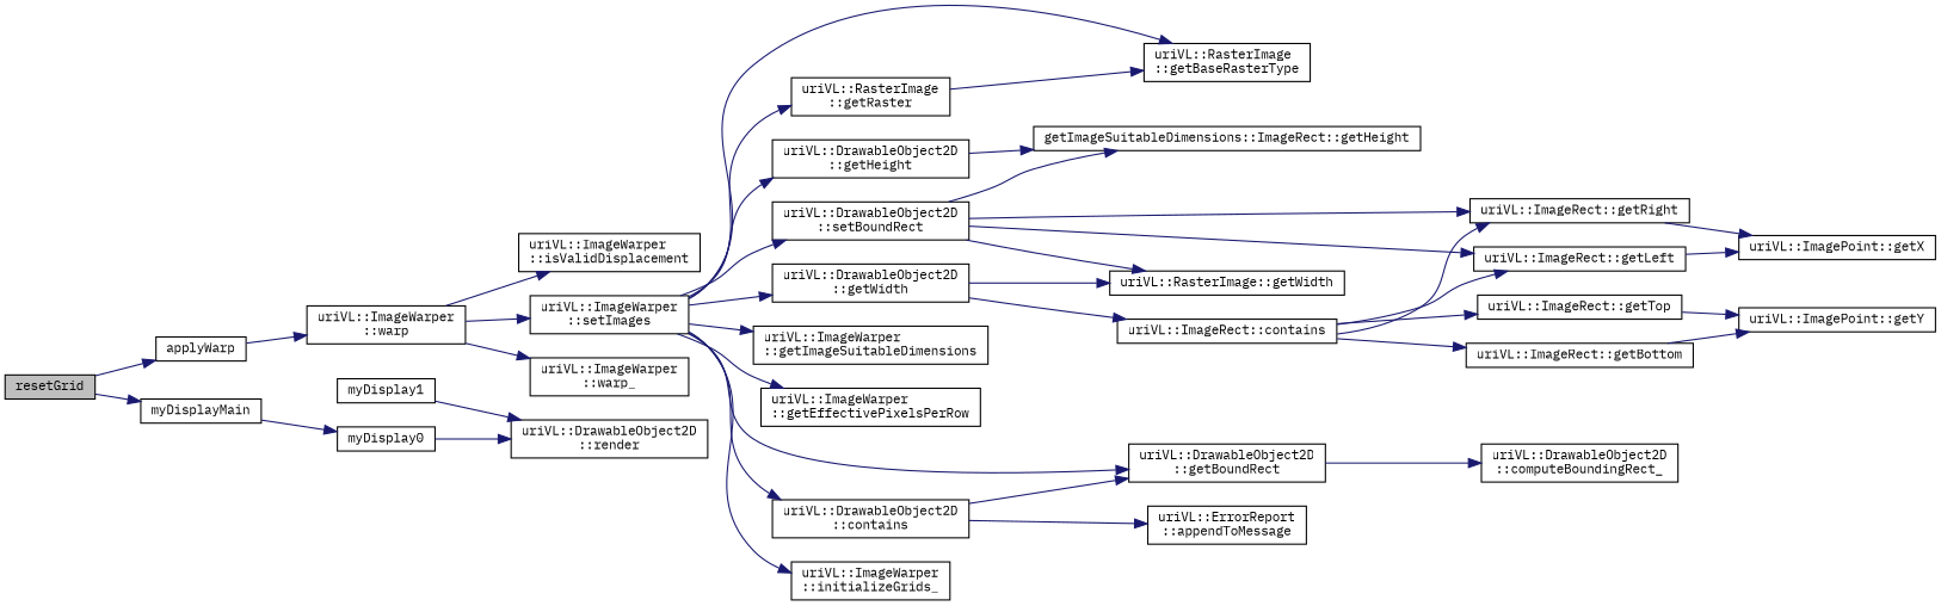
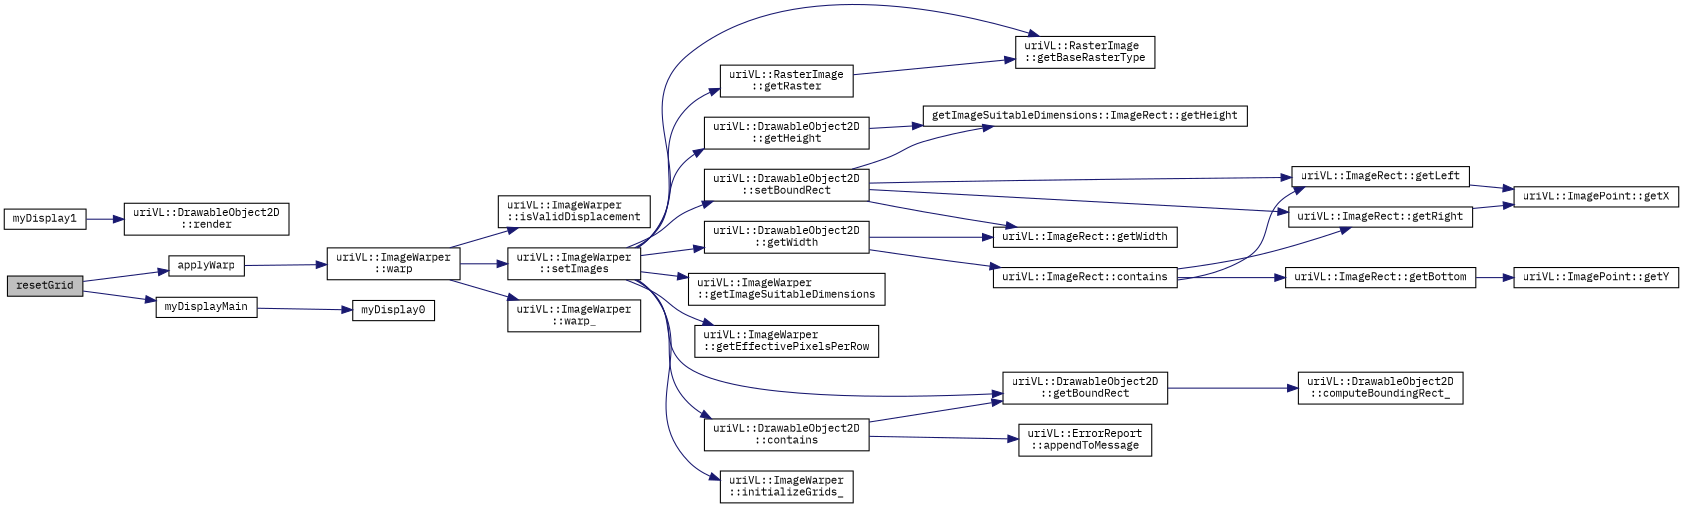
  digraph {
    fontname="IBM Plex Mono"
    rankdir=LR
    node [color=black fillcolor=white fontname="IBM Plex Mono" fontsize=10 shape=record style=filled]
    edge [color=midnightblue fontname="IBM Plex Mono" fontsize=10 labelfontname=Helvetica labelfontsize=10 style=solid]
    n1 [fillcolor=grey75 fontcolor=black height=0.2 label=resetGrid width=0.4]
    n2 [height=0.2 label=applyWarp width=0.4]
    n3 [height=0.2 label=myDisplayMain width=0.4]
    n4 [height=0.2 label="uriVL::ImageWarper\l::warp" width=0.4]
    n5 [height=0.2 label=myDisplay0 width=0.4]
    n6 [height=0.2 label="uriVL::ImageWarper\l::isValidDisplacement" width=0.4]
    n7 [height=0.2 label="uriVL::ImageWarper\l::setImages" width=0.4]
    n8 [height=0.2 label="uriVL::ImageWarper\l::warp_" width=0.4]
    n9 [height=0.2 label="uriVL::RasterImage\l::getBaseRasterType" width=0.4]
    n10 [height=0.2 label="uriVL::DrawableObject2D\l::getHeight" width=0.4]
    n11 [height=0.2 label="uriVL::DrawableObject2D\l::getWidth" width=0.4]
    n12 [height=0.2 label="uriVL::ImageWarper\l::getImageSuitableDimensions" width=0.4]
    n13 [height=0.2 label="uriVL::ImageWarper\l::getEffectivePixelsPerRow" width=0.4]
    n14 [height=0.2 label="uriVL::RasterImage\l::getRaster" width=0.4]
    n15 [height=0.2 label="uriVL::DrawableObject2D\l::contains" width=0.4]
    n16 [height=0.2 label="uriVL::DrawableObject2D\l::getBoundRect" width=0.4]
    n17 [height=0.2 label="uriVL::DrawableObject2D\l::setBoundRect" width=0.4]
    n18 [height=0.2 label="uriVL::ImageWarper\l::initializeGrids_" width=0.4]
    n19 [height=0.2 label="getImageSuitableDimensions::ImageRect::getHeight" width=0.4]
-   n20 [height=0.2 label="uriVL::RasterImage::getWidth" width=0.4]
+   n20 [height=0.2 label="uriVL::ImageRect::getWidth" width=0.4]
    n21 [height=0.2 label="uriVL::ImageRect::contains" width=0.4]
    n22 [height=0.2 label="uriVL::ErrorReport\l::appendToMessage" width=0.4]
    n23 [height=0.2 label="uriVL::DrawableObject2D\l::computeBoundingRect_" width=0.4]
    n24 [height=0.2 label="uriVL::ImageRect::getLeft" width=0.4]
    n25 [height=0.2 label="uriVL::ImageRect::getRight" width=0.4]
-   n26 [height=0.2 label="uriVL::ImageRect::getTop" width=0.4]
    n27 [height=0.2 label="uriVL::ImageRect::getBottom" width=0.4]
    n28 [height=0.2 label="uriVL::ImagePoint::getY" width=0.4]
    n29 [height=0.2 label="uriVL::ImagePoint::getX" width=0.4]
    n30 [height=0.2 label="uriVL::DrawableObject2D\l::render" width=0.4]
    n31 [height=0.2 label=myDisplay1 width=0.4]
    n1 -> n2
    n1 -> n3
    n2 -> n4
    n3 -> n5
    n4 -> n6
    n4 -> n7
    n4 -> n8
-   n5 -> n30
    n7 -> n9
    n7 -> n10
    n7 -> n11
    n7 -> n12
    n7 -> n13
    n7 -> n14
    n7 -> n15
    n7 -> n16
    n7 -> n17
    n7 -> n18
    n10 -> n19
    n11 -> n20
    n11 -> n21
    n14 -> n9
    n15 -> n16
    n15 -> n22
    n16 -> n23
    n17 -> n19
    n17 -> n20
    n17 -> n24
    n17 -> n25
    n21 -> n24
    n21 -> n25
-   n21 -> n26
    n21 -> n27
    n24 -> n29
    n25 -> n29
-   n26 -> n28
    n27 -> n28
    n31 -> n30
  }
